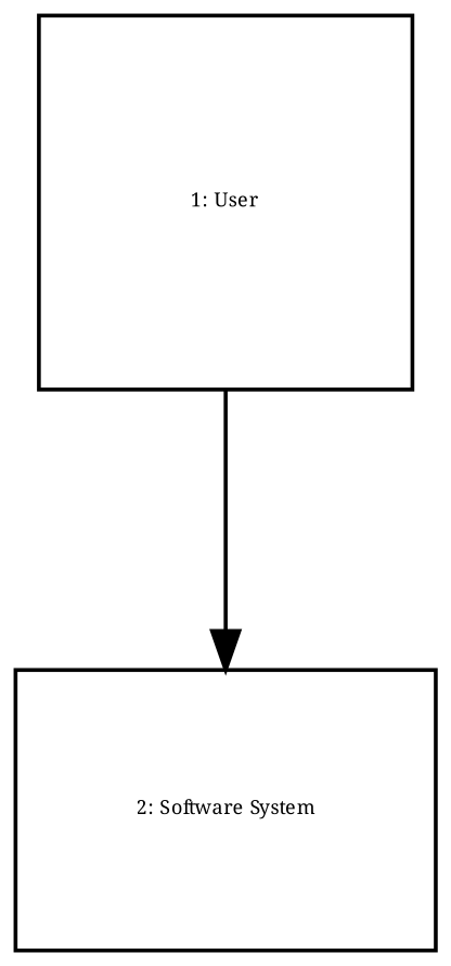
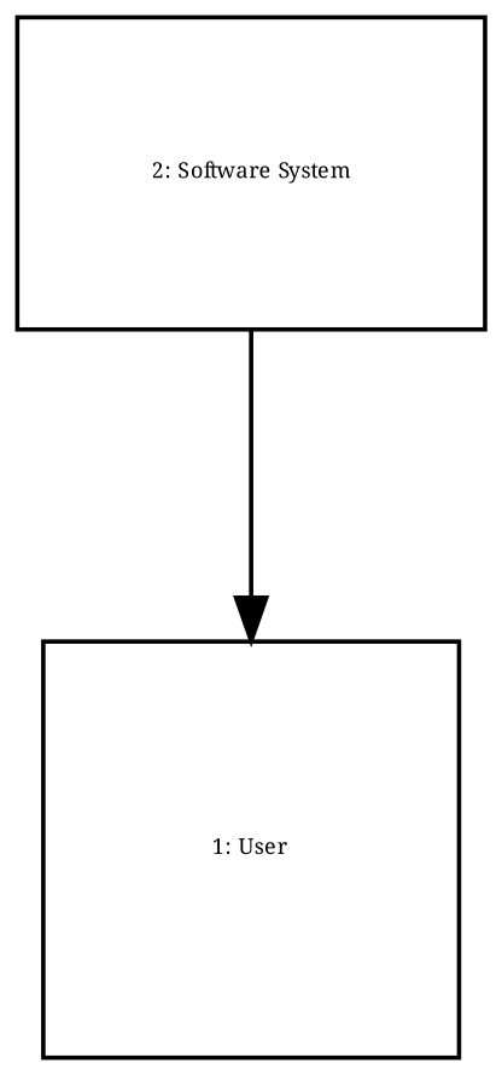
  digraph {
    compound=true
    fontsize=5
    nodesep=1.0
    rankdir=TB
    ranksep=1.0
    splines=polyline
    fontname="Noto Serif"
    node [fixedsize=true fontsize=5 shape=box fontname="Noto Serif"]
    n1 [height=1.333333 label="1: User" width=1.333333]
    n2 [height=1.000000 label="2: Software System" width=1.500000]
    subgraph cluster_1 {
    }
-   n1 -> n2 [fontname="Noto Serif"]
+   n2 -> n1 [fontname="Noto Serif"]
  }
